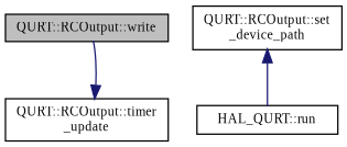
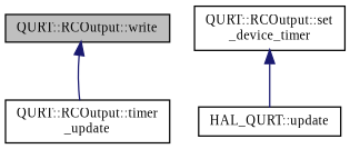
  digraph {
    fontname="Liberation Serif"
    rankdir=TB
    node [color=black fillcolor=white fontname="Liberation Serif" fontsize=10 shape=record style=filled]
    edge [color=midnightblue dir=back fontname="Liberation Serif" fontsize=10 labelfontname=Helvetica labelfontsize=10 style=solid]
    n1 [fillcolor=grey75 fontcolor=black height=0.2 label="QURT::RCOutput::write" width=0.4]
    n2 [height=0.2 label="QURT::RCOutput::timer\l_update" width=0.4]
-   n3 [height=0.2 label="QURT::RCOutput::set\l_device_path" width=0.4]
-   n4 [height=0.2 label="HAL_QURT::run" width=0.4]
-   n2 -> n1
+   n3 [height=0.2 label="QURT::RCOutput::set\l_device_timer" width=0.4]
+   n4 [height=0.2 label="HAL_QURT::update" width=0.4]
+   n1 -> n2
    n3 -> n4
  }
